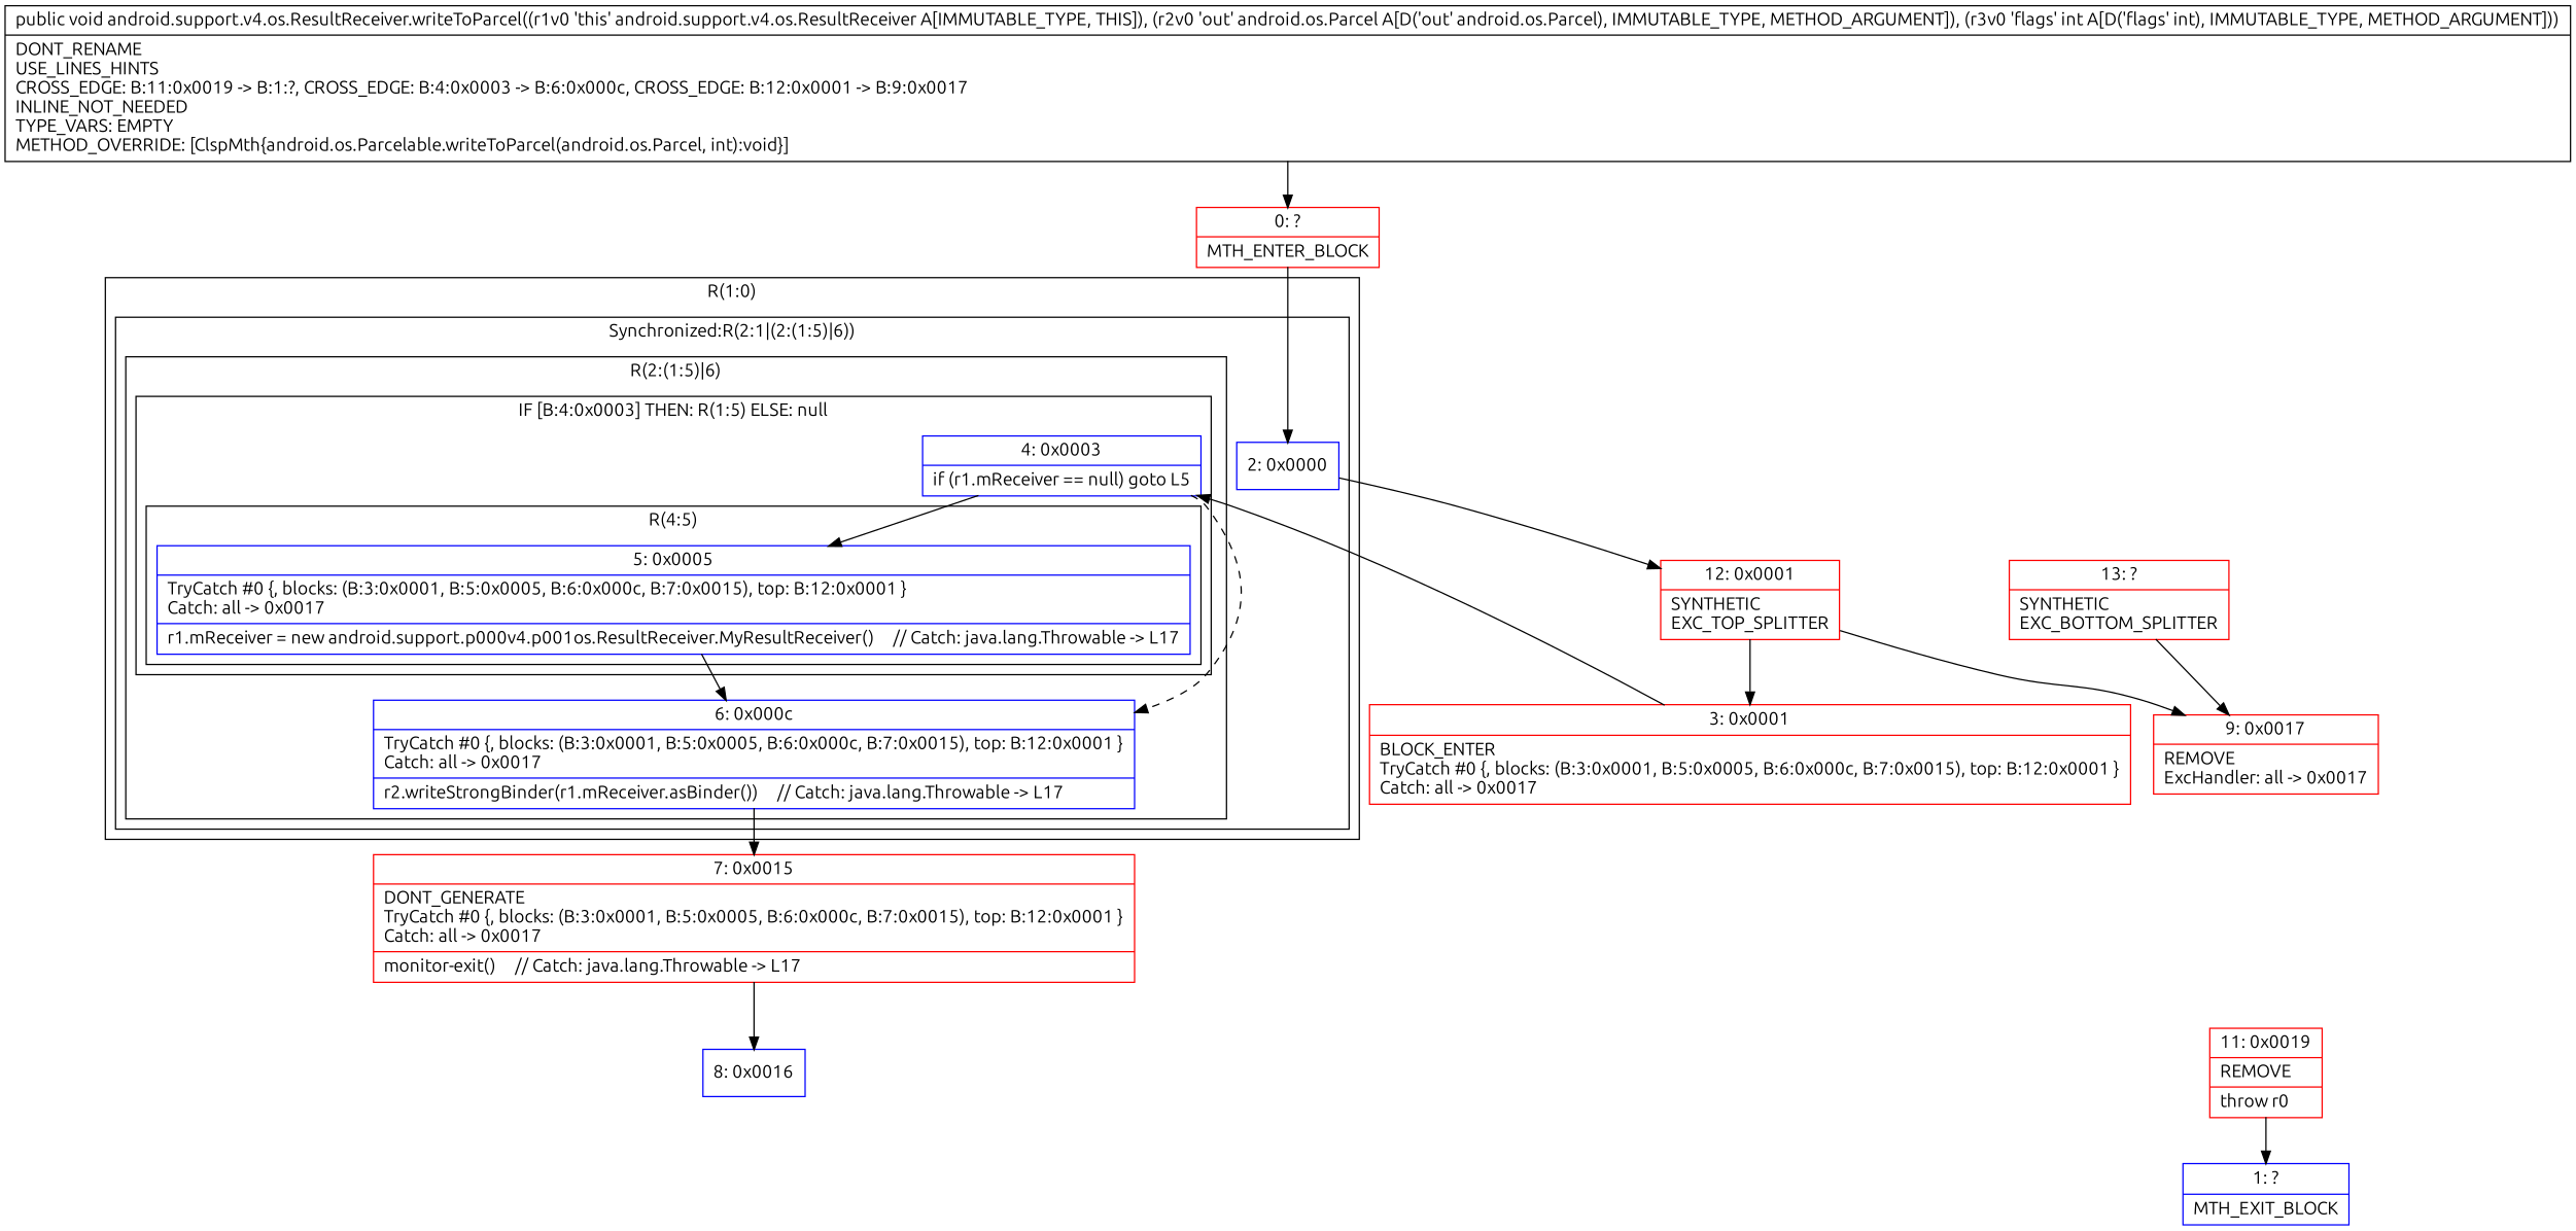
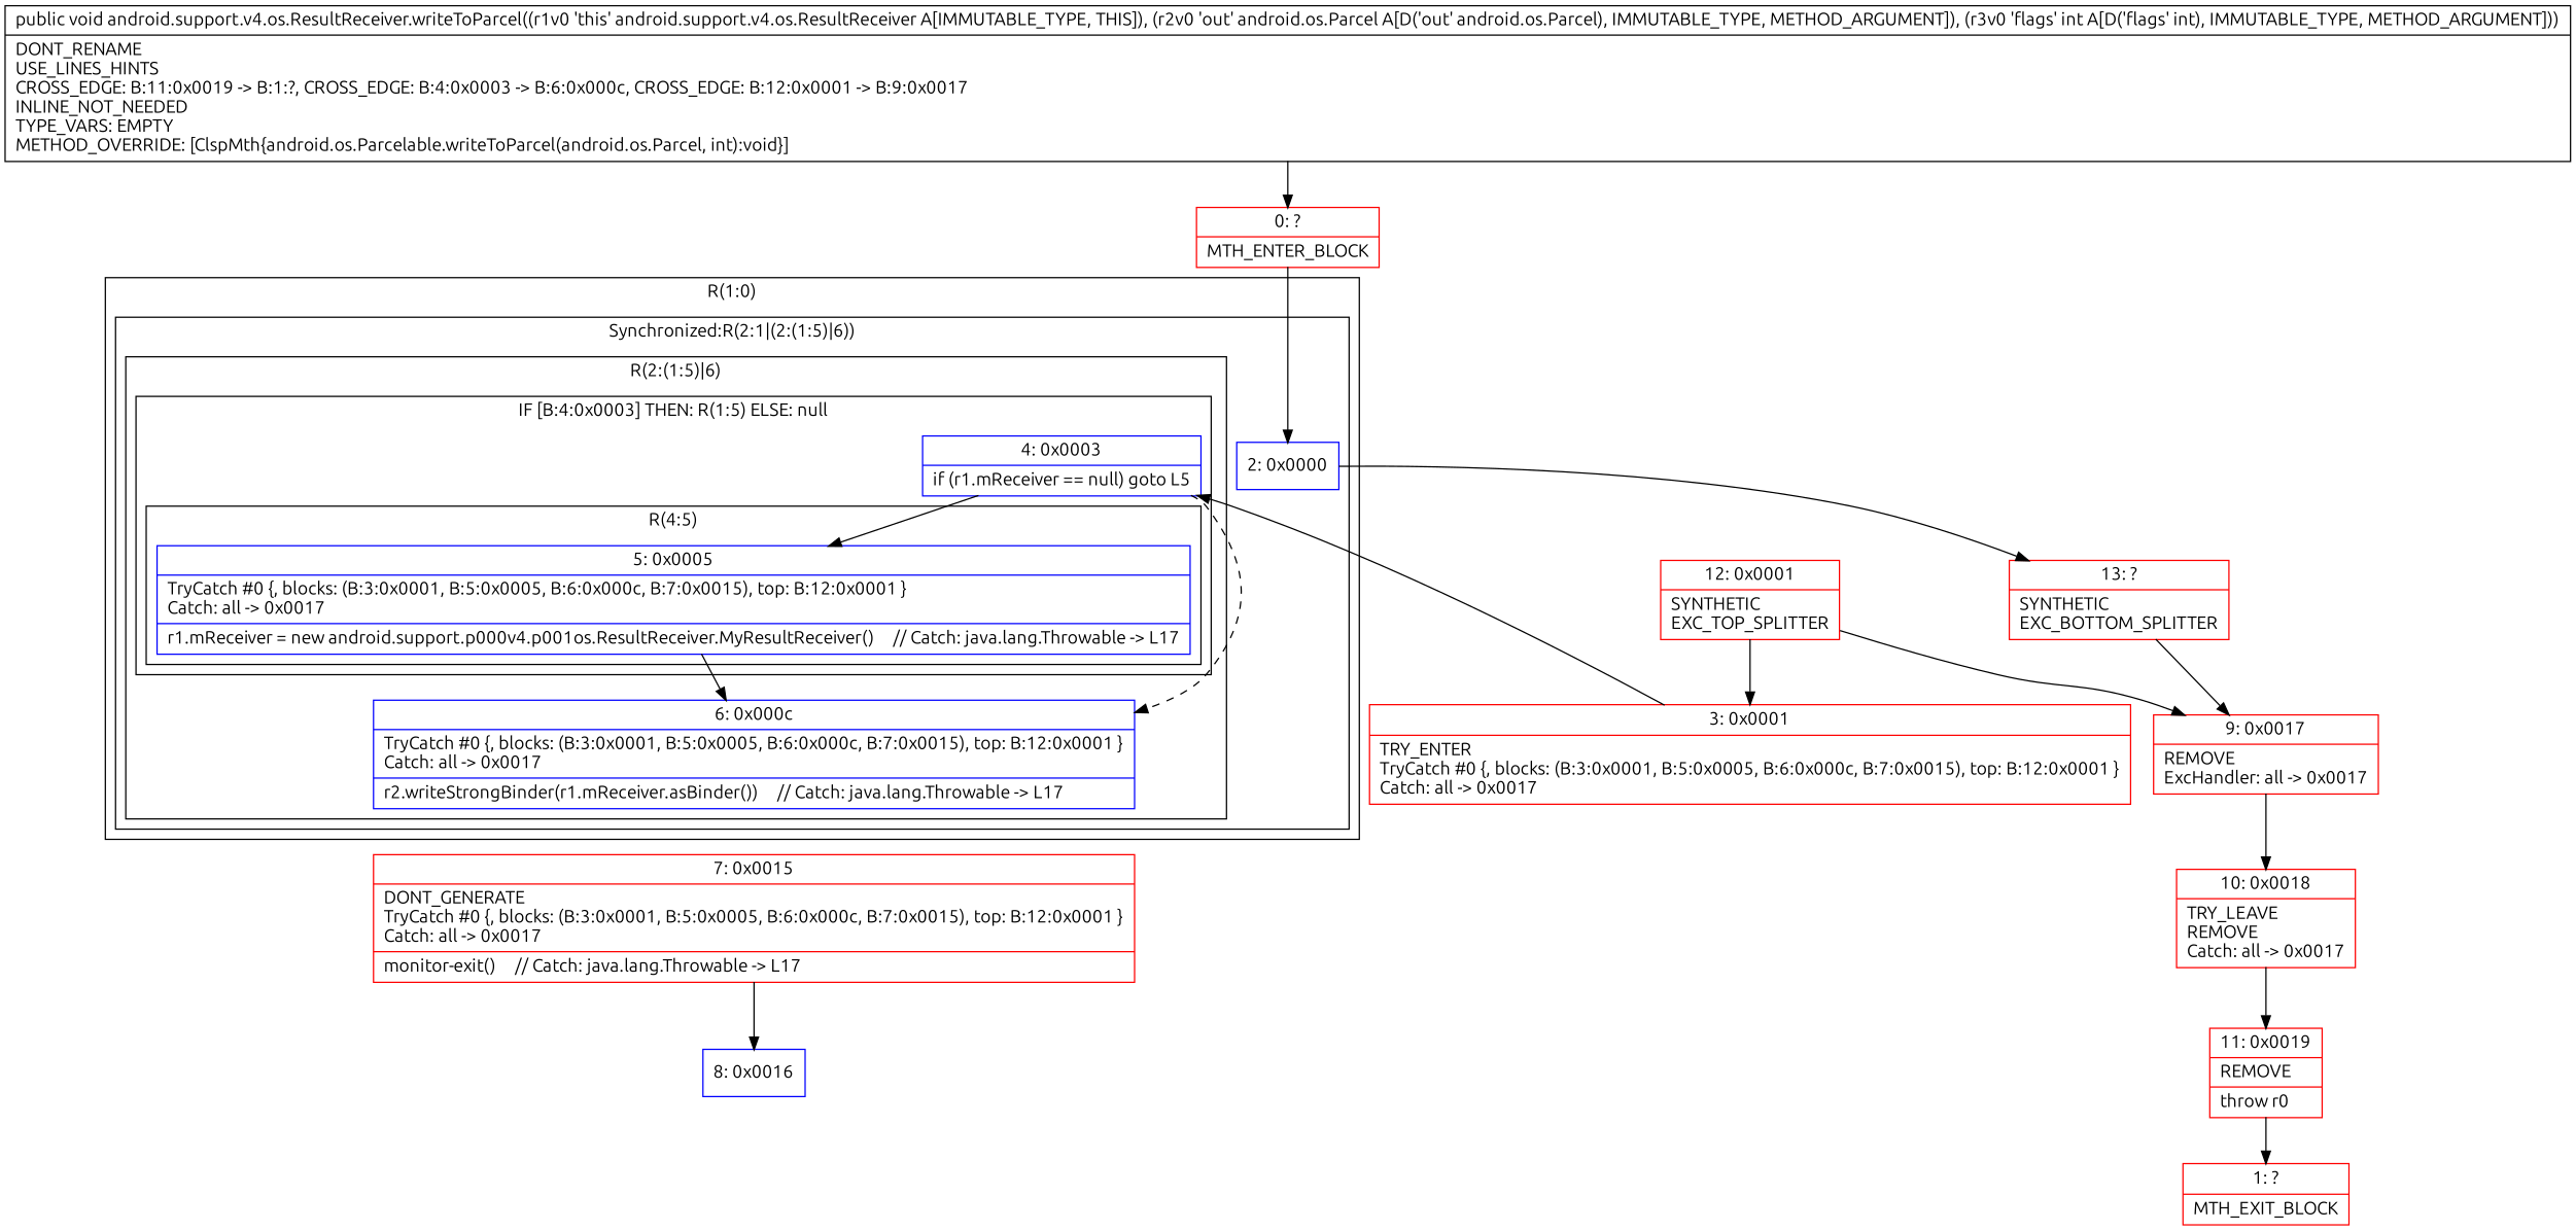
  digraph {
    fontname=Ubuntu
    node [color=red fontname=Ubuntu shape=record]
    edge [fontname=Ubuntu]
    n1 [color=blue label="{5\:\ 0x0005|TryCatch #0 \{, blocks: (B:3:0x0001, B:5:0x0005, B:6:0x000c, B:7:0x0015), top: B:12:0x0001 \}\lCatch: all \-\> 0x0017\l|r1.mReceiver = new android.support.p000v4.p001os.ResultReceiver.MyResultReceiver()     \/\/ Catch: java.lang.Throwable \-\> L17\l}"]
    n2 [color=blue label="{4\:\ 0x0003|if (r1.mReceiver == null) goto L5\l}"]
    n3 [color=blue label="{6\:\ 0x000c|TryCatch #0 \{, blocks: (B:3:0x0001, B:5:0x0005, B:6:0x000c, B:7:0x0015), top: B:12:0x0001 \}\lCatch: all \-\> 0x0017\l|r2.writeStrongBinder(r1.mReceiver.asBinder())     \/\/ Catch: java.lang.Throwable \-\> L17\l}"]
    n4 [color=blue label="{2\:\ 0x0000}"]
    n5 [label="{7\:\ 0x0015|DONT_GENERATE\lTryCatch #0 \{, blocks: (B:3:0x0001, B:5:0x0005, B:6:0x000c, B:7:0x0015), top: B:12:0x0001 \}\lCatch: all \-\> 0x0017\l|monitor\-exit()     \/\/ Catch: java.lang.Throwable \-\> L17\l}"]
    n6 [label="{12\:\ 0x0001|SYNTHETIC\lEXC_TOP_SPLITTER\l}"]
-   n7 [label="{3\:\ 0x0001|BLOCK_ENTER\lTryCatch #0 \{, blocks: (B:3:0x0001, B:5:0x0005, B:6:0x000c, B:7:0x0015), top: B:12:0x0001 \}\lCatch: all \-\> 0x0017\l}"]
+   n7 [label="{3\:\ 0x0001|TRY_ENTER\lTryCatch #0 \{, blocks: (B:3:0x0001, B:5:0x0005, B:6:0x000c, B:7:0x0015), top: B:12:0x0001 \}\lCatch: all \-\> 0x0017\l}"]
    n8 [label="{9\:\ 0x0017|REMOVE\lExcHandler: all \-\> 0x0017\l}"]
    n9 [color=blue label="{8\:\ 0x0016}"]
    n10 [label="{0\:\ ?|MTH_ENTER_BLOCK\l}"]
+   n11 [label="{10\:\ 0x0018|TRY_LEAVE\lREMOVE\lCatch: all \-\> 0x0017\l}"]
    n12 [label="{13\:\ ?|SYNTHETIC\lEXC_BOTTOM_SPLITTER\l}"]
-   n13 [color=blue label="{1\:\ ?|MTH_EXIT_BLOCK\l}"]
+   n13 [label="{1\:\ ?|MTH_EXIT_BLOCK\l}"]
    n14 [label="{11\:\ 0x0019|REMOVE\l|throw r0\l}"]
    n15 [label="{public void android.support.v4.os.ResultReceiver.writeToParcel((r1v0 'this' android.support.v4.os.ResultReceiver A[IMMUTABLE_TYPE, THIS]), (r2v0 'out' android.os.Parcel A[D('out' android.os.Parcel), IMMUTABLE_TYPE, METHOD_ARGUMENT]), (r3v0 'flags' int A[D('flags' int), IMMUTABLE_TYPE, METHOD_ARGUMENT]))  | DONT_RENAME\lUSE_LINES_HINTS\lCROSS_EDGE: B:11:0x0019 \-\> B:1:?, CROSS_EDGE: B:4:0x0003 \-\> B:6:0x000c, CROSS_EDGE: B:12:0x0001 \-\> B:9:0x0017\lINLINE_NOT_NEEDED\lTYPE_VARS: EMPTY\lMETHOD_OVERRIDE: [ClspMth\{android.os.Parcelable.writeToParcel(android.os.Parcel, int):void\}]\l}" color=""]
    subgraph cluster_1 {
      label="R(1:0)"
      subgraph cluster_2 {
        label="Synchronized:R(2:1|(2:(1:5)|6))"
        n4
        subgraph cluster_3 {
          label="R(2:(1:5)|6)"
          n3
          subgraph cluster_4 {
            label="IF [B:4:0x0003] THEN: R(1:5) ELSE: null"
            n2
            subgraph cluster_5 {
              label="R(4:5)"
              n1
            }
          }
        }
      }
    }
    n1 -> n3
    n2 -> n1
    n2 -> n3 [style=dashed]
-   n3 -> n5
-   n4 -> n6
+   n4 -> n12
    n5 -> n9
    n6 -> n7
    n6 -> n8
    n7 -> n2
+   n8 -> n11
    n10 -> n4
+   n11 -> n14
    n12 -> n8
    n14 -> n13
    n15 -> n10
  }
